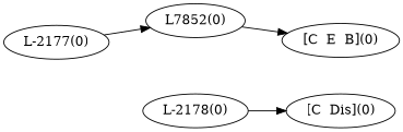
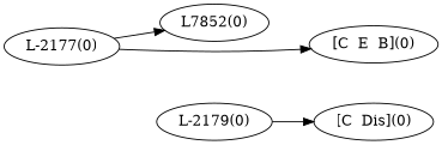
  digraph {
    rankdir=LR
-   "L-2178(0)"
+   "L-2178(0)" [label="L-2179(0)"]
    n2 [label="L7852(0)"]
    "L-2177(0)"
    "[C  Dis](0)"
    "[C  E  B](0)"
    subgraph sub_1 {
      rank=same
      "L-2178(0)"
      n2
    }
    subgraph sub_2 {
      rank=min
      "L-2177(0)"
    }
    subgraph sub_3 {
      rank=max
      "[C  Dis](0)"
      "[C  E  B](0)"
    }
    "L-2178(0)" -> "[C  Dis](0)"
-   n2 -> "[C  E  B](0)"
+   "L-2177(0)" -> "[C  E  B](0)"
    "L-2177(0)" -> n2
  }
